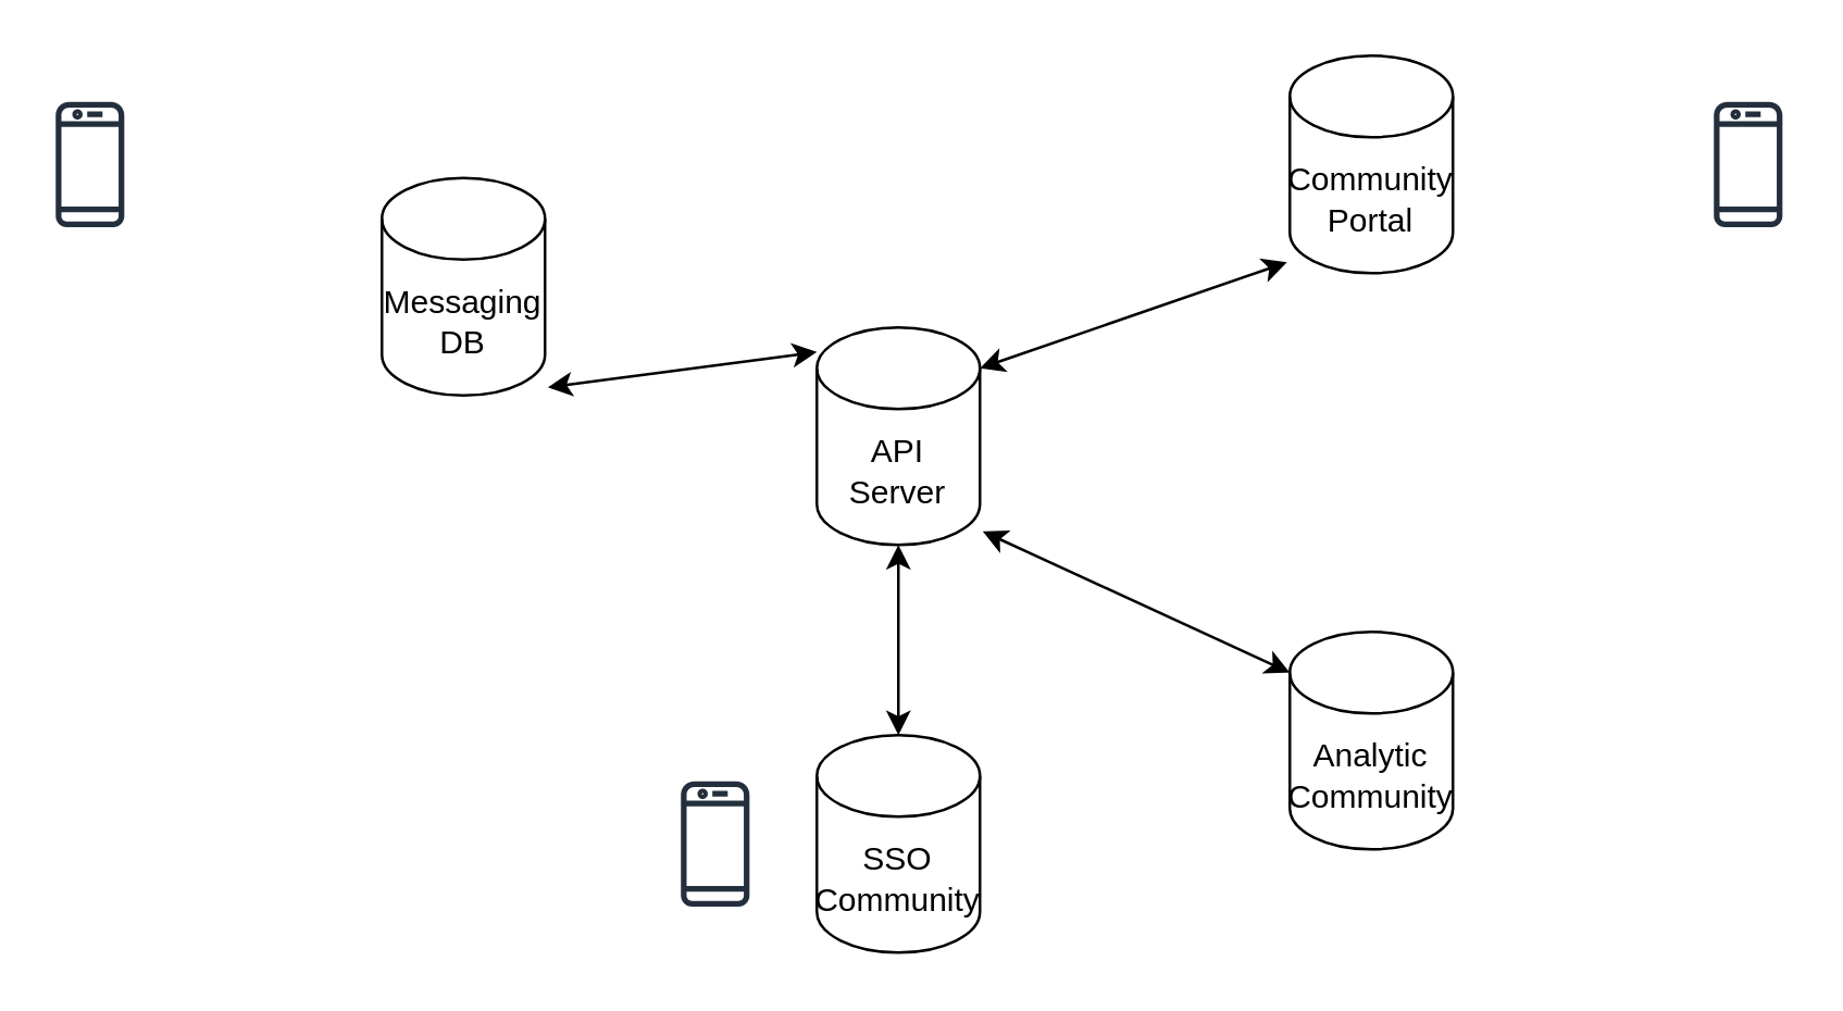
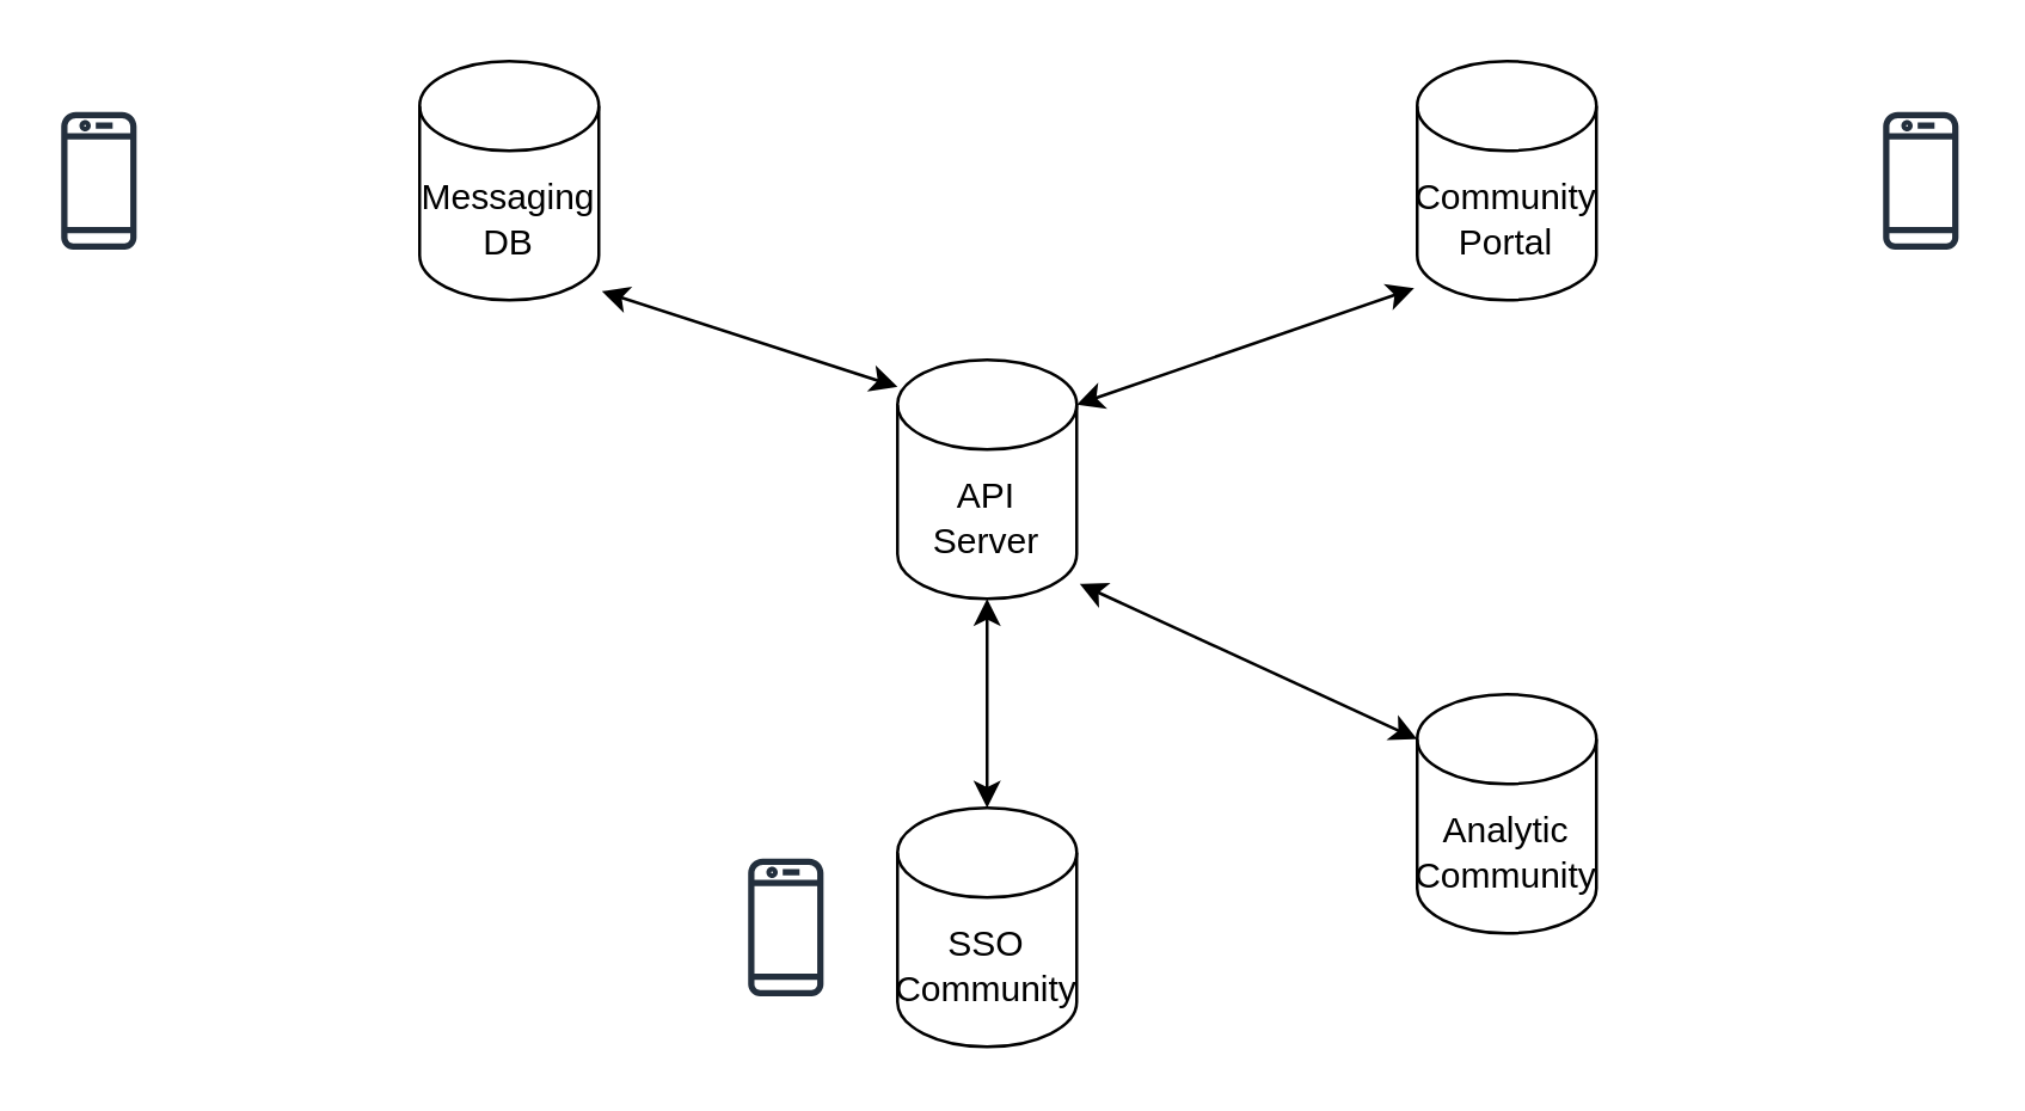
  <mxCell id="0" />
  <mxCell id="1" parent="0" />
  <mxCell id="2" value="API&lt;br&gt;Server" style="shape=cylinder3;whiteSpace=wrap;html=1;boundedLbl=1;backgroundOutline=1;size=15;" vertex="1" parent="1"><mxGeometry x="300" y="120" width="60" height="80" as="geometry" /></mxCell>
- <mxCell id="3" value="Messaging&lt;br&gt;DB" style="shape=cylinder3;whiteSpace=wrap;html=1;boundedLbl=1;backgroundOutline=1;size=15;" vertex="1" parent="1"><mxGeometry x="140" y="65" width="60" height="80" as="geometry" /></mxCell>
+ <mxCell id="3" value="Messaging&lt;br&gt;DB" style="shape=cylinder3;whiteSpace=wrap;html=1;boundedLbl=1;backgroundOutline=1;size=15;" vertex="1" parent="1"><mxGeometry x="140" y="20" width="60" height="80" as="geometry" /></mxCell>
  <mxCell id="4" value="" style="shape=image;html=1;verticalAlign=top;verticalLabelPosition=bottom;labelBackgroundColor=#ffffff;imageAspect=0;aspect=fixed;image=https://cdn4.iconfinder.com/data/icons/computer-and-web-2/500/Dashboard-128.png" vertex="1" parent="1"><mxGeometry x="58" y="28" width="64" height="64" as="geometry" /></mxCell>
  <mxCell id="5" value="" style="sketch=0;outlineConnect=0;fontColor=#232F3E;gradientColor=none;fillColor=#232F3D;strokeColor=none;dashed=0;verticalLabelPosition=bottom;verticalAlign=top;align=center;html=1;fontSize=12;fontStyle=0;aspect=fixed;pointerEvents=1;shape=mxgraph.aws4.mobile_client;" vertex="1" parent="1"><mxGeometry x="20" y="36" width="25.23" height="48" as="geometry" /></mxCell>
  <mxCell id="6" value="" style="shape=image;html=1;verticalAlign=top;verticalLabelPosition=bottom;labelBackgroundColor=#ffffff;imageAspect=0;aspect=fixed;image=https://cdn4.iconfinder.com/data/icons/computer-and-web-2/500/Dashboard-128.png" vertex="1" parent="1"><mxGeometry x="556.62" y="28" width="64" height="64" as="geometry" /></mxCell>
  <mxCell id="7" value="Community&lt;br&gt;Portal" style="shape=cylinder3;whiteSpace=wrap;html=1;boundedLbl=1;backgroundOutline=1;size=15;" vertex="1" parent="1"><mxGeometry x="474" y="20" width="60" height="80" as="geometry" /></mxCell>
  <mxCell id="8" value="Analytic&lt;br&gt;Community" style="shape=cylinder3;whiteSpace=wrap;html=1;boundedLbl=1;backgroundOutline=1;size=15;" vertex="1" parent="1"><mxGeometry x="474" y="232" width="60" height="80" as="geometry" /></mxCell>
  <mxCell id="9" value="" style="shape=image;html=1;verticalAlign=top;verticalLabelPosition=bottom;labelBackgroundColor=#ffffff;imageAspect=0;aspect=fixed;image=https://cdn4.iconfinder.com/data/icons/computer-and-web-2/500/Dashboard-128.png" vertex="1" parent="1"><mxGeometry x="556.62" y="240" width="64" height="64" as="geometry" /></mxCell>
  <mxCell id="10" value="" style="endArrow=classic;startArrow=classic;html=1;rounded=0;entryX=1.017;entryY=0.963;entryDx=0;entryDy=0;entryPerimeter=0;exitX=0;exitY=0.113;exitDx=0;exitDy=0;exitPerimeter=0;" edge="1" parent="1" source="2" target="3"><mxGeometry width="50" height="50" relative="1" as="geometry"><mxPoint x="350" y="270" as="sourcePoint" /><mxPoint x="230" y="200" as="targetPoint" /></mxGeometry></mxCell>
  <mxCell id="11" value="" style="endArrow=classic;startArrow=classic;html=1;rounded=0;entryX=1;entryY=0;entryDx=0;entryDy=15;entryPerimeter=0;exitX=-0.017;exitY=0.95;exitDx=0;exitDy=0;exitPerimeter=0;" edge="1" parent="1" source="7" target="2"><mxGeometry width="50" height="50" relative="1" as="geometry"><mxPoint x="460" y="110" as="sourcePoint" /><mxPoint x="400" y="150" as="targetPoint" /></mxGeometry></mxCell>
  <mxCell id="12" value="" style="sketch=0;outlineConnect=0;fontColor=#232F3E;gradientColor=none;fillColor=#232F3D;strokeColor=none;dashed=0;verticalLabelPosition=bottom;verticalAlign=top;align=center;html=1;fontSize=12;fontStyle=0;aspect=fixed;pointerEvents=1;shape=mxgraph.aws4.mobile_client;" vertex="1" parent="1"><mxGeometry x="250" y="286" width="25.23" height="48" as="geometry" /></mxCell>
  <mxCell id="13" value="SSO&lt;br&gt;Community" style="shape=cylinder3;whiteSpace=wrap;html=1;boundedLbl=1;backgroundOutline=1;size=15;" vertex="1" parent="1"><mxGeometry x="300" y="270" width="60" height="80" as="geometry" /></mxCell>
  <mxCell id="14" value="" style="endArrow=classic;startArrow=classic;html=1;rounded=0;exitX=0.5;exitY=0;exitDx=0;exitDy=0;exitPerimeter=0;entryX=0.5;entryY=1;entryDx=0;entryDy=0;entryPerimeter=0;" edge="1" parent="1" source="13" target="2"><mxGeometry width="50" height="50" relative="1" as="geometry"><mxPoint x="350" y="270" as="sourcePoint" /><mxPoint x="400" y="220" as="targetPoint" /></mxGeometry></mxCell>
  <mxCell id="15" value="" style="endArrow=classic;startArrow=classic;html=1;rounded=0;entryX=0;entryY=0;entryDx=0;entryDy=15;entryPerimeter=0;exitX=1.017;exitY=0.938;exitDx=0;exitDy=0;exitPerimeter=0;" edge="1" parent="1" source="2" target="8"><mxGeometry width="50" height="50" relative="1" as="geometry"><mxPoint x="400" y="190" as="sourcePoint" /><mxPoint x="400" y="220" as="targetPoint" /></mxGeometry></mxCell>
  <mxCell id="16" value="" style="shape=image;html=1;verticalAlign=top;verticalLabelPosition=bottom;labelBackgroundColor=#ffffff;imageAspect=0;aspect=fixed;image=https://cdn4.iconfinder.com/data/icons/computer-and-web-2/500/Dashboard-128.png" vertex="1" parent="1"><mxGeometry x="220" y="128" width="64" height="64" as="geometry" /></mxCell>
  <mxCell id="17" value="" style="sketch=0;outlineConnect=0;fontColor=#232F3E;gradientColor=none;fillColor=#232F3D;strokeColor=none;dashed=0;verticalLabelPosition=bottom;verticalAlign=top;align=center;html=1;fontSize=12;fontStyle=0;aspect=fixed;pointerEvents=1;shape=mxgraph.aws4.mobile_client;" vertex="1" parent="1"><mxGeometry x="630" y="36" width="25.23" height="48" as="geometry" /></mxCell>
